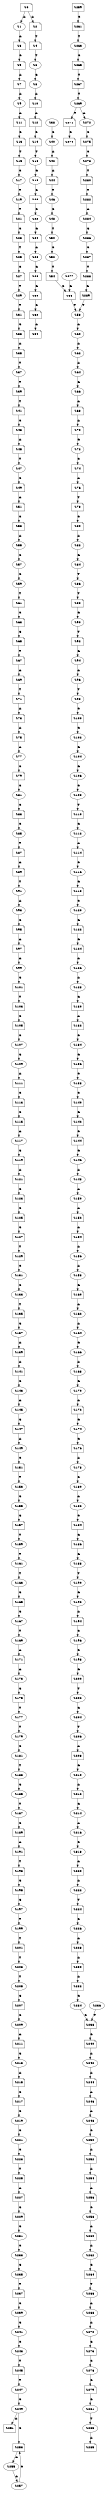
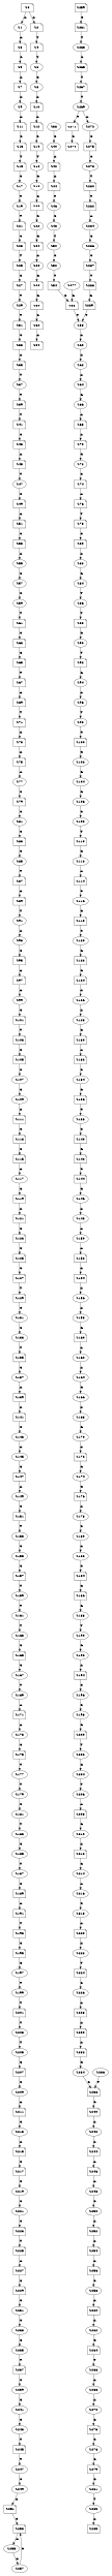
  strict digraph {
    node [shape=note]
    S1 [shape=ellipse]
    S0
    S2
    S3
    S4
    S5
    S6 [shape=ellipse]
    S7
    S8 [shape=ellipse]
    S9 [shape=ellipse]
    S10
    S11
    S12
    S13
    S14
    S15
    S16 [shape=ellipse]
    S17 [shape=ellipse]
    S18 [shape=ellipse]
    S19 [shape=ellipse]
    S20
    S21
    S22 [shape=ellipse]
    S23
    S24
    S25
    S26 [shape=ellipse]
    S27
    S28
    S29 [shape=ellipse]
    S30
    S31
    S32
    S33
    S34
    S35
    S37 [shape=ellipse]
    S39
    S38 [shape=ellipse]
    S40 [shape=ellipse]
    S41
    S42
    S43
    S44
    S45
    S46 [shape=ellipse]
    S47 [shape=ellipse]
    S48 [shape=ellipse]
    S49
    S50 [shape=ellipse]
    S51
    S52 [shape=ellipse]
    S53
    S54
    S55 [shape=ellipse]
    S56
    S57 [shape=ellipse]
    S58 [shape=ellipse]
    S59 [shape=ellipse]
    S60 [shape=ellipse]
    S61
    S62 [shape=ellipse]
    S63
    S64 [shape=ellipse]
    S65
    S66 [shape=ellipse]
    S67
    S68
    S69
    S70
    S71
    S72 [shape=ellipse]
    S73
    S74
    S75
    S76
    S77 [shape=ellipse]
    S78
    S79
    S80
    S81 [shape=ellipse]
    S82 [shape=ellipse]
    S83
    S84 [shape=ellipse]
    S85 [shape=ellipse]
    S86 [shape=ellipse]
    S87
    S88
    S89
    S90 [shape=ellipse]
    S91 [shape=ellipse]
    S92
    S93 [shape=ellipse]
    S94 [shape=ellipse]
    S95
    S96 [shape=ellipse]
    S97
    S98 [shape=ellipse]
    S99 [shape=ellipse]
    S100
    S101
    S102 [shape=ellipse]
    S103
    S104 [shape=ellipse]
    S105
    S106 [shape=ellipse]
    S107 [shape=ellipse]
    S108 [shape=ellipse]
    S109 [shape=ellipse]
    S110
    S111
    S112 [shape=ellipse]
    S113
    S114
    S115
    S116 [shape=ellipse]
    S117 [shape=ellipse]
    S118
    S119
    S120 [shape=ellipse]
    S121
    S122
    S123
    S124
    S125
    S126 [shape=ellipse]
    S127
    S128 [shape=ellipse]
    S129
    S130
    S131 [shape=ellipse]
    S132
    S133 [shape=ellipse]
    S134 [shape=ellipse]
    S135
    S136
    S137 [shape=ellipse]
    S138 [shape=ellipse]
    S139
    S140
    S141
    S142
    S143 [shape=ellipse]
    S144
    S145 [shape=ellipse]
    S146 [shape=ellipse]
    S147
    S148 [shape=ellipse]
    S149 [shape=ellipse]
    S150 [shape=ellipse]
    S151
    S152
    S153 [shape=ellipse]
    S154
    S155 [shape=ellipse]
    S156 [shape=ellipse]
    S157
    S158 [shape=ellipse]
    S159 [shape=ellipse]
    S160
    S161 [shape=ellipse]
    S162 [shape=ellipse]
    S163 [shape=ellipse]
    S164 [shape=ellipse]
    S165
    S166 [shape=ellipse]
    S167 [shape=ellipse]
    S168 [shape=ellipse]
    S169 [shape=ellipse]
    S170 [shape=ellipse]
    S171
    S172
    S173 [shape=ellipse]
    S174 [shape=ellipse]
    S175
    S176
    S177 [shape=ellipse]
    S178 [shape=ellipse]
    S179 [shape=ellipse]
    S180 [shape=ellipse]
    S181 [shape=ellipse]
    S182 [shape=ellipse]
    S183 [shape=ellipse]
    S184
    S185 [shape=ellipse]
    S186
    S187 [shape=ellipse]
    S188 [shape=ellipse]
    S189
    S190 [shape=ellipse]
    S191
    S192 [shape=ellipse]
    S193
    S194
    S195
    S196 [shape=ellipse]
    S197 [shape=ellipse]
    S198 [shape=ellipse]
    S199 [shape=ellipse]
    S200
    S201
    S202 [shape=ellipse]
    S203 [shape=ellipse]
    S204 [shape=ellipse]
    S205 [shape=ellipse]
    S206 [shape=ellipse]
    S207
    S208
    S209 [shape=ellipse]
    S210 [shape=ellipse]
    S211
    S212
    S213 [shape=ellipse]
    S214 [shape=ellipse]
    S215
    S216 [shape=ellipse]
    S217
    n218 [label=S818 shape=ellipse]
    S219 [shape=ellipse]
    S220
    S221 [shape=ellipse]
    S222 [shape=ellipse]
    S223
    S224
    S225
    S226 [shape=ellipse]
    S227
    S228
    S229
    S230
    S231 [shape=ellipse]
    S232
    S233 [shape=ellipse]
    S234 [shape=ellipse]
    S235 [shape=ellipse]
    S238
    S237
    S236 [shape=ellipse]
    S239 [shape=ellipse]
    S240
    S241 [shape=ellipse]
    S242 [shape=ellipse]
    S243 [shape=ellipse]
    S244
    S245
    S246
    S247 [shape=ellipse]
    S248 [shape=ellipse]
    S249 [shape=ellipse]
    S250 [shape=ellipse]
    S251
    S252
    S253
    S254
    S255 [shape=ellipse]
    S256
    S257 [shape=ellipse]
    S258 [shape=ellipse]
    S260
    S259
    S261
    S262 [shape=ellipse]
    S263 [shape=ellipse]
    S264
    S265
    S266 [shape=ellipse]
    S267
    S268 [shape=ellipse]
    S269 [shape=ellipse]
    S270 [shape=ellipse]
    S271
    S272 [shape=ellipse]
    S273
    S274
    S275
    S276 [shape=ellipse]
    S278 [shape=ellipse]
    S279
    S277 [shape=ellipse]
    S280
    S281 [shape=ellipse]
    S282
    S283 [shape=ellipse]
    S284 [shape=ellipse]
    S285
    S286 [shape=ellipse]
    S287
    S288
    S289
    S1 -> S3 [label=A]
    S0 -> S1 [label=A]
    S0 -> S2 [label=A]
    S2 -> S4 [label=T]
    S3 -> S5 [label=C]
    S4 -> S6 [label=T]
    S5 -> S7 [label=A]
    S6 -> S8 [label=G]
    S7 -> S9 [label=A]
    S8 -> S10 [label=A]
    S9 -> S11 [label=A]
    S10 -> S12 [label=A]
    S11 -> S13 [label=C]
    S12 -> S14 [label=C]
    S13 -> S15 [label=T]
    S14 -> S16 [label=T]
    S15 -> S17 [label=C]
    S16 -> S18 [label=G]
    S17 -> S19 [label=T]
    S18 -> S20 [label=C]
    S19 -> S21 [label=T]
    S20 -> S22 [label=C]
    S21 -> S23 [label=C]
    S22 -> S24 [label=G]
    S23 -> S25 [label=T]
    S24 -> S26 [label=A]
    S25 -> S27 [label=C]
    S26 -> S28 [label=G]
    S27 -> S29 [label=T]
    S28 -> S30 [label=G]
    S29 -> S31 [label=T]
    S30 -> S32 [label=C]
    S31 -> S33 [label=G]
    S32 -> S34 [label=A]
    S33 -> S35 [label=A]
    S35 -> S37 [label=T]
    S37 -> S39 [label=T]
    S39 -> S41 [label=T]
    S38 -> S40 [label=G]
    S40 -> S42 [label=A]
    S41 -> S43 [label=C]
    S42 -> S44 [label=A]
    S43 -> S45 [label=A]
    S44 -> S46 [label=T]
    S45 -> S47 [label=T]
    S46 -> S48 [label=G]
    S47 -> S49 [label=C]
    S48 -> S50 [label=T]
    S49 -> S51 [label=A]
    S50 -> S52 [label=C]
    S51 -> S53 [label=C]
    S52 -> S54 [label=T]
    S53 -> S55 [label=A]
    S54 -> S56 [label=G]
    S55 -> S57 [label=C]
    S56 -> S58 [label=T]
    S57 -> S59 [label=G]
    S58 -> S60 [label=A]
    S59 -> S61 [label=T]
    S60 -> S62 [label=A]
    S61 -> S63 [label=C]
    S62 -> S64 [label=A]
    S63 -> S65 [label=G]
    S64 -> S66 [label=G]
    S65 -> S67 [label=T]
    S66 -> S68 [label=A]
    S67 -> S69 [label=A]
    S68 -> S70 [label=A]
    S69 -> S71 [label=T]
    S70 -> S72 [label=G]
    S71 -> S73 [label=A]
    S72 -> S74 [label=C]
    S73 -> S75 [label=A]
    S74 -> S76 [label=A]
    S75 -> S77 [label=A]
    S76 -> S78 [label=T]
    S77 -> S79 [label=C]
    S78 -> S80 [label=C]
    S79 -> S81 [label=C]
    S80 -> S82 [label=A]
    S81 -> S83 [label=C]
    S82 -> S84 [label=G]
    S83 -> S85 [label=C]
    S84 -> S86 [label=T]
    S85 -> S87 [label=T]
    S86 -> S88 [label=T]
    S87 -> S89 [label=A]
    S88 -> S90 [label=G]
    S89 -> S91 [label=T]
    S90 -> S92 [label=T]
    S91 -> S93 [label=A]
    S92 -> S94 [label=G]
    S93 -> S95 [label=G]
    S94 -> S96 [label=A]
    S95 -> S97 [label=A]
    S96 -> S98 [label=T]
    S97 -> S99 [label=A]
    S98 -> S100 [label=C]
    S99 -> S101 [label=G]
    S100 -> S102 [label=G]
    S101 -> S103 [label=T]
    S102 -> S104 [label=G]
    S103 -> S105 [label=C]
    S104 -> S106 [label=G]
    S105 -> S107 [label=C]
    S106 -> S108 [label=C]
    S107 -> S109 [label=G]
    S108 -> S110 [label=T]
    S109 -> S111 [label=A]
    S110 -> S112 [label=G]
    S111 -> S113 [label=C]
    S112 -> S114 [label=A]
    S113 -> S115 [label=C]
    S114 -> S116 [label=C]
    S115 -> S117 [label=A]
    S116 -> S118 [label=G]
    S117 -> S119 [label=G]
    S118 -> S120 [label=C]
    S119 -> S121 [label=A]
    S120 -> S122 [label=G]
    S121 -> S123 [label=G]
    S122 -> S124 [label=G]
    S123 -> S125 [label=C]
    S124 -> S126 [label=A]
    S125 -> S127 [label=G]
    S126 -> S128 [label=A]
    S127 -> S129 [label=T]
    S128 -> S130 [label=G]
    S129 -> S131 [label=C]
    S130 -> S132 [label=A]
    S131 -> S133 [label=C]
    S132 -> S134 [label=C]
    S133 -> S135 [label=T]
    S134 -> S136 [label=G]
    S135 -> S137 [label=G]
    S136 -> S138 [label=C]
    S137 -> S139 [label=A]
    S138 -> S140 [label=C]
    S139 -> S141 [label=A]
    S140 -> S142 [label=G]
    S141 -> S143 [label=G]
    S142 -> S144 [label=C]
    S143 -> S145 [label=A]
    S144 -> S146 [label=G]
    S145 -> S147 [label=G]
    S146 -> S148 [label=A]
    S147 -> S149 [label=A]
    S148 -> S150 [label=A]
    S149 -> S151 [label=C]
    S150 -> S152 [label=A]
    S151 -> S153 [label=T]
    S152 -> S154 [label=A]
    S153 -> S155 [label=G]
    S154 -> S156 [label=A]
    S155 -> S157 [label=G]
    S156 -> S158 [label=A]
    S157 -> S159 [label=T]
    S158 -> S160 [label=G]
    S159 -> S161 [label=T]
    S160 -> S162 [label=A]
    S161 -> S163 [label=T]
    S162 -> S164 [label=A]
    S163 -> S165 [label=G]
    S164 -> S166 [label=G]
    S165 -> S167 [label=G]
    S166 -> S168 [label=A]
    S167 -> S169 [label=T]
    S168 -> S170 [label=G]
    S169 -> S171 [label=A]
    S170 -> S172 [label=A]
    S171 -> S173 [label=A]
    S172 -> S174 [label=G]
    S173 -> S175 [label=G]
    S174 -> S176 [label=G]
    S175 -> S177 [label=T]
    S176 -> S178 [label=A]
    S177 -> S179 [label=T]
    S178 -> S180 [label=C]
    S179 -> S181 [label=C]
    S180 -> S182 [label=A]
    S181 -> S183 [label=T]
    S182 -> S184 [label=C]
    S183 -> S185 [label=G]
    S184 -> S186 [label=G]
    S185 -> S187 [label=T]
    S186 -> S188 [label=G]
    S187 -> S189 [label=C]
    S188 -> S190 [label=T]
    S189 -> S191 [label=A]
    S190 -> S192 [label=G]
    S191 -> S193 [label=T]
    S192 -> S194 [label=A]
    S193 -> S195 [label=G]
    S194 -> S196 [label=C]
    S195 -> S197 [label=G]
    S196 -> S198 [label=C]
    S197 -> S199 [label=T]
    S198 -> S200 [label=G]
    S199 -> S201 [label=T]
    S200 -> S202 [label=T]
    S201 -> S203 [label=T]
    S202 -> S204 [label=G]
    S203 -> S205 [label=T]
    S204 -> S206 [label=T]
    S205 -> S207 [label=G]
    S206 -> S208 [label=A]
    S207 -> S209 [label=G]
    S208 -> S210 [label=G]
    S209 -> S211 [label=A]
    S210 -> S212 [label=A]
    S211 -> S213 [label=G]
    S212 -> S214 [label=G]
    S213 -> S215 [label=A]
    S214 -> S216 [label=A]
    S215 -> S217 [label=C]
    S216 -> n218 [label=C]
    S217 -> S219 [label=C]
    n218 -> S220 [label=A]
    S219 -> S221 [label=C]
    S220 -> S222 [label=A]
    S221 -> S223 [label=C]
    S222 -> S224 [label=T]
    S223 -> S225 [label=T]
    S224 -> S226 [label=C]
    S225 -> S227 [label=A]
    S226 -> S228 [label=A]
    S227 -> S229 [label=G]
    S228 -> S230 [label=A]
    S229 -> S231 [label=G]
    S230 -> S232 [label=A]
    S231 -> S233 [label=C]
    S232 -> S234 [label=G]
    S233 -> S235 [label=G]
    S234 -> S238 [label=C]
    S235 -> S237 [label=T]
    S238 -> S240 [label=G]
    S237 -> S239 [label=C]
    S236 -> S238 [label=T]
    S239 -> S241 [label=G]
    S240 -> S242 [label=A]
    S241 -> S243 [label=C]
    S242 -> S244 [label=A]
    S243 -> S245 [label=T]
    S244 -> S246 [label=A]
    S245 -> S247 [label=T]
    S246 -> S248 [label=A]
    S247 -> S249 [label=C]
    S248 -> S250 [label=C]
    S249 -> S251 [label=A]
    S250 -> S252 [label=A]
-   S249 -> S253 [label=C]
+   S251 -> S253 [label=C]
    S252 -> S254 [label=A]
    S253 -> S255 [label=A]
    S254 -> S256 [label=A]
    S255 -> S257 [label=A]
    S256 -> S258 [label=C]
    S257 -> S253 [label=C]
    S258 -> S260 [label=A]
    S260 -> S262 [label=A]
    S259 -> S261 [label=C]
    S261 -> S263 [label=T]
    S262 -> S264 [label=G]
    S263 -> S265 [label=C]
    S264 -> S266 [label=T]
    S265 -> S267 [label=T]
    S266 -> S268 [label=A]
    S267 -> S269 [label=T]
    S268 -> S270 [label=A]
    S269 -> S271 [label=T]
    S269 -> S272 [label=A]
    S270 -> S273 [label=G]
    S271 -> S274 [label=C]
    S272 -> S275 [label=C]
    S273 -> S276 [label=C]
    S275 -> S278 [label=C]
    S276 -> S279 [label=G]
    S278 -> S280 [label=T]
    S279 -> S281 [label=G]
    S277 -> S56 [label=G]
    S280 -> S282 [label=T]
    S281 -> S283 [label=T]
    S282 -> S284 [label=A]
    S283 -> S285 [label=A]
    S284 -> S286 [label=G]
    S286 -> S287 [label=C]
    S287 -> S288 [label=T]
    S288 -> S289 [label=G]
    S289 -> S58 [label=T]
  }
